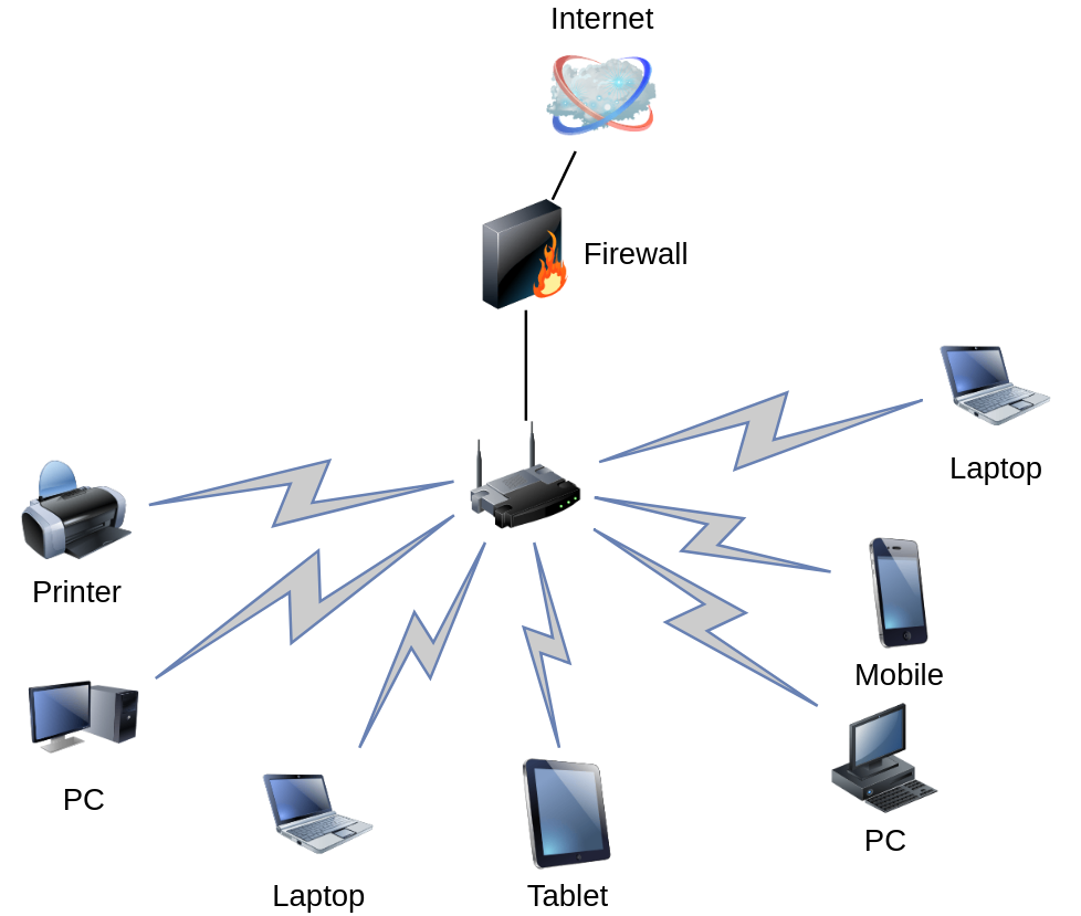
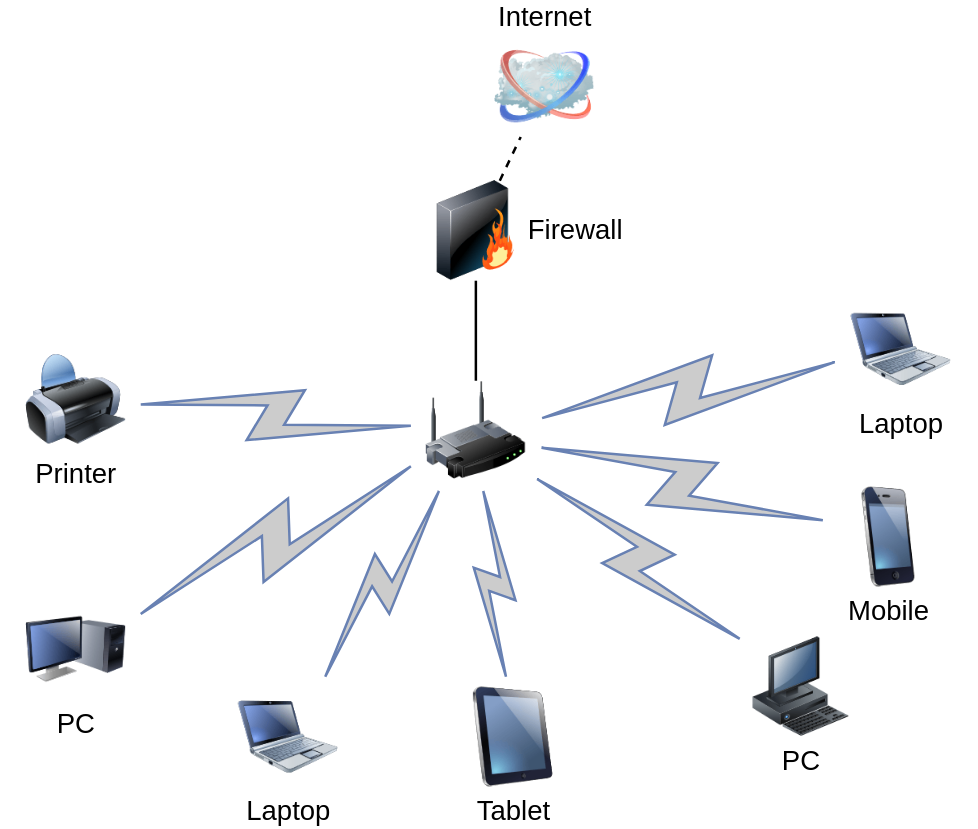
  <mxCell id="0" />
  <mxCell id="1" parent="0" />
  <mxCell id="2" style="edgeStyle=none;rounded=0;html=1;labelBackgroundColor=none;endArrow=none;strokeWidth=2;fontFamily=Verdana;fontSize=22" parent="1" source="3" target="6" edge="1"><mxGeometry relative="1" as="geometry" /></mxCell>
  <mxCell id="3" value="" style="image;html=1;labelBackgroundColor=#ffffff;image=img/lib/clip_art/networking/Wireless_Router_128x128.png;rounded=1;shadow=0;comic=0;strokeWidth=2;fontSize=22" parent="1" vertex="1"><mxGeometry x="340" y="295" width="80" height="80" as="geometry" /></mxCell>
  <mxCell id="4" value="Internet" style="image;html=1;labelBackgroundColor=#ffffff;image=img/lib/clip_art/networking/Cloud_128x128.png;rounded=1;shadow=0;comic=0;strokeWidth=2;fontSize=22;labelPosition=center;verticalLabelPosition=top;align=center;verticalAlign=bottom;" parent="1" vertex="1"><mxGeometry x="395" y="20" width="80" height="80" as="geometry" /></mxCell>
- <mxCell id="5" style="edgeStyle=none;rounded=0;html=1;labelBackgroundColor=none;endArrow=none;strokeWidth=2;fontFamily=Verdana;fontSize=22" parent="1" source="6" target="4" edge="1"><mxGeometry relative="1" as="geometry" /></mxCell>
+ <mxCell id="5" style="edgeStyle=none;rounded=0;html=1;labelBackgroundColor=none;endArrow=none;strokeWidth=2;fontFamily=Verdana;fontSize=22;dashed=1;" parent="1" source="6" target="4" edge="1"><mxGeometry relative="1" as="geometry" /></mxCell>
  <mxCell id="6" value="Firewall" style="image;html=1;labelBackgroundColor=#ffffff;image=img/lib/clip_art/networking/Firewall_128x128.png;rounded=1;shadow=0;comic=0;strokeWidth=2;fontSize=22;labelPosition=right;verticalLabelPosition=middle;align=left;verticalAlign=middle;" parent="1" vertex="1"><mxGeometry x="340" y="135" width="80" height="80" as="geometry" /></mxCell>
  <mxCell id="7" value="Tablet" style="image;html=1;labelBackgroundColor=#ffffff;image=img/lib/clip_art/computers/iPad_128x128.png;rounded=1;shadow=0;comic=0;strokeWidth=2;fontSize=22" parent="1" vertex="1"><mxGeometry x="370" y="540" width="80" height="80" as="geometry" /></mxCell>
  <mxCell id="8" value="PC" style="image;html=1;labelBackgroundColor=#ffffff;image=img/lib/clip_art/computers/Monitor_Tower_128x128.png;rounded=1;shadow=0;comic=0;strokeWidth=2;fontSize=22" parent="1" vertex="1"><mxGeometry x="20" y="470" width="80" height="80" as="geometry" /></mxCell>
- <mxCell id="9" value="Printer" style="image;html=1;labelBackgroundColor=#ffffff;image=img/lib/clip_art/computers/Printer_128x128.png;rounded=1;shadow=0;comic=0;strokeWidth=2;fontSize=22" parent="1" vertex="1"><mxGeometry x="15" y="320" width="80" height="80" as="geometry" /></mxCell>
+ <mxCell id="9" value="Printer" style="image;html=1;labelBackgroundColor=#ffffff;image=img/lib/clip_art/computers/Printer_128x128.png;rounded=1;shadow=0;comic=0;strokeWidth=2;fontSize=22" parent="1" vertex="1"><mxGeometry x="20" y="270" width="80" height="80" as="geometry" /></mxCell>
  <mxCell id="10" value="PC" style="image;html=1;labelBackgroundColor=#ffffff;image=img/lib/clip_art/computers/Workstation_128x128.png;rounded=1;shadow=0;comic=0;strokeWidth=2;fontSize=22" parent="1" vertex="1"><mxGeometry x="600" y="500" width="80" height="80" as="geometry" /></mxCell>
- <mxCell id="11" value="Mobile" style="image;html=1;labelBackgroundColor=#ffffff;image=img/lib/clip_art/telecommunication/iPhone_128x128.png;rounded=1;shadow=0;comic=0;strokeWidth=2;fontSize=22" parent="1" vertex="1"><mxGeometry x="610" y="380" width="80" height="80" as="geometry" /></mxCell>
+ <mxCell id="11" value="Mobile" style="image;html=1;labelBackgroundColor=#ffffff;image=img/lib/clip_art/telecommunication/iPhone_128x128.png;rounded=1;shadow=0;comic=0;strokeWidth=2;fontSize=22" parent="1" vertex="1"><mxGeometry x="670" y="380" width="80" height="80" as="geometry" /></mxCell>
  <mxCell id="12" value="Laptop" style="image;html=1;labelBackgroundColor=#ffffff;image=img/lib/clip_art/computers/Netbook_128x128.png;rounded=1;shadow=0;comic=0;strokeColor=#000000;strokeWidth=2;fillColor=#FFFFFF;fontSize=22;fontColor=#000000;" parent="1" vertex="1"><mxGeometry x="680" y="230" width="80" height="80" as="geometry" /></mxCell>
  <mxCell id="13" value="Laptop" style="image;html=1;labelBackgroundColor=#ffffff;image=img/lib/clip_art/computers/Netbook_128x128.png;rounded=1;shadow=0;comic=0;strokeWidth=2;fontSize=22" parent="1" vertex="1"><mxGeometry x="190" y="540" width="80" height="80" as="geometry" /></mxCell>
  <mxCell id="14" value="" style="html=1;fillColor=#CCCCCC;strokeColor=#6881B3;gradientColor=none;gradientDirection=north;strokeWidth=2;shape=mxgraph.networks.comm_link_edge;html=1;labelBackgroundColor=none;endArrow=none;fontFamily=Verdana;fontSize=22;fontColor=#000000;" parent="1" source="9" target="3" edge="1"><mxGeometry width="100" height="100" relative="1" as="geometry"><mxPoint x="170" y="220" as="sourcePoint" /><mxPoint x="270" y="120" as="targetPoint" /></mxGeometry></mxCell>
  <mxCell id="15" value="" style="html=1;fillColor=#CCCCCC;strokeColor=#6881B3;gradientColor=none;gradientDirection=north;strokeWidth=2;shape=mxgraph.networks.comm_link_edge;html=1;labelBackgroundColor=none;endArrow=none;fontFamily=Verdana;fontSize=22;fontColor=#000000;fontStyle=1" parent="1" source="8" target="3" edge="1"><mxGeometry width="100" height="100" relative="1" as="geometry"><mxPoint x="190" y="311.957" as="sourcePoint" /><mxPoint x="340" y="338.043" as="targetPoint" /></mxGeometry></mxCell>
  <mxCell id="16" value="" style="html=1;fillColor=#CCCCCC;strokeColor=#6881B3;gradientColor=none;gradientDirection=north;strokeWidth=2;shape=mxgraph.networks.comm_link_edge;html=1;labelBackgroundColor=none;endArrow=none;fontFamily=Verdana;fontSize=22;fontColor=#000000;" parent="1" source="13" target="3" edge="1"><mxGeometry width="100" height="100" relative="1" as="geometry"><mxPoint x="200" y="321.957" as="sourcePoint" /><mxPoint x="350" y="348.043" as="targetPoint" /></mxGeometry></mxCell>
  <mxCell id="17" value="" style="html=1;fillColor=#CCCCCC;strokeColor=#6881B3;gradientColor=none;gradientDirection=north;strokeWidth=2;shape=mxgraph.networks.comm_link_edge;html=1;labelBackgroundColor=none;endArrow=none;fontFamily=Verdana;fontSize=22;fontColor=#000000;" parent="1" source="7" target="3" edge="1"><mxGeometry width="100" height="100" relative="1" as="geometry"><mxPoint x="210" y="331.957" as="sourcePoint" /><mxPoint x="360" y="358.043" as="targetPoint" /></mxGeometry></mxCell>
  <mxCell id="18" value="" style="html=1;fillColor=#CCCCCC;strokeColor=#6881B3;gradientColor=none;gradientDirection=north;strokeWidth=2;shape=mxgraph.networks.comm_link_edge;html=1;labelBackgroundColor=none;endArrow=none;fontFamily=Verdana;fontSize=22;fontColor=#000000;" parent="1" source="10" target="3" edge="1"><mxGeometry width="100" height="100" relative="1" as="geometry"><mxPoint x="220" y="341.957" as="sourcePoint" /><mxPoint x="370" y="368.043" as="targetPoint" /></mxGeometry></mxCell>
  <mxCell id="19" value="" style="html=1;fillColor=#CCCCCC;strokeColor=#6881B3;gradientColor=none;gradientDirection=north;strokeWidth=2;shape=mxgraph.networks.comm_link_edge;html=1;labelBackgroundColor=none;endArrow=none;fontFamily=Verdana;fontSize=22;fontColor=#000000;" parent="1" source="11" target="3" edge="1"><mxGeometry width="100" height="100" relative="1" as="geometry"><mxPoint x="230" y="351.957" as="sourcePoint" /><mxPoint x="380" y="378.043" as="targetPoint" /></mxGeometry></mxCell>
  <mxCell id="20" value="" style="html=1;fillColor=#CCCCCC;strokeColor=#6881B3;gradientColor=none;gradientDirection=north;strokeWidth=2;shape=mxgraph.networks.comm_link_edge;html=1;labelBackgroundColor=none;endArrow=none;fontFamily=Verdana;fontSize=22;fontColor=#000000;" parent="1" source="12" target="3" edge="1"><mxGeometry width="100" height="100" relative="1" as="geometry"><mxPoint x="240" y="361.957" as="sourcePoint" /><mxPoint x="390" y="388.043" as="targetPoint" /></mxGeometry></mxCell>
